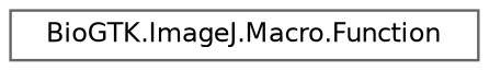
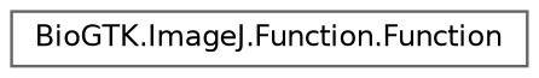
  digraph {
    rankdir=LR
-   n1 [color=grey40 fillcolor=white fontname=Helvetica fontsize=10 height=0.2 label="BioGTK.ImageJ.Macro.Function" shape=box style=filled width=0.4]
+   n1 [color=grey40 fillcolor=white fontname=Helvetica fontsize=10 height=0.2 label="BioGTK.ImageJ.Function.Function" shape=box style=filled width=0.4]
  }
